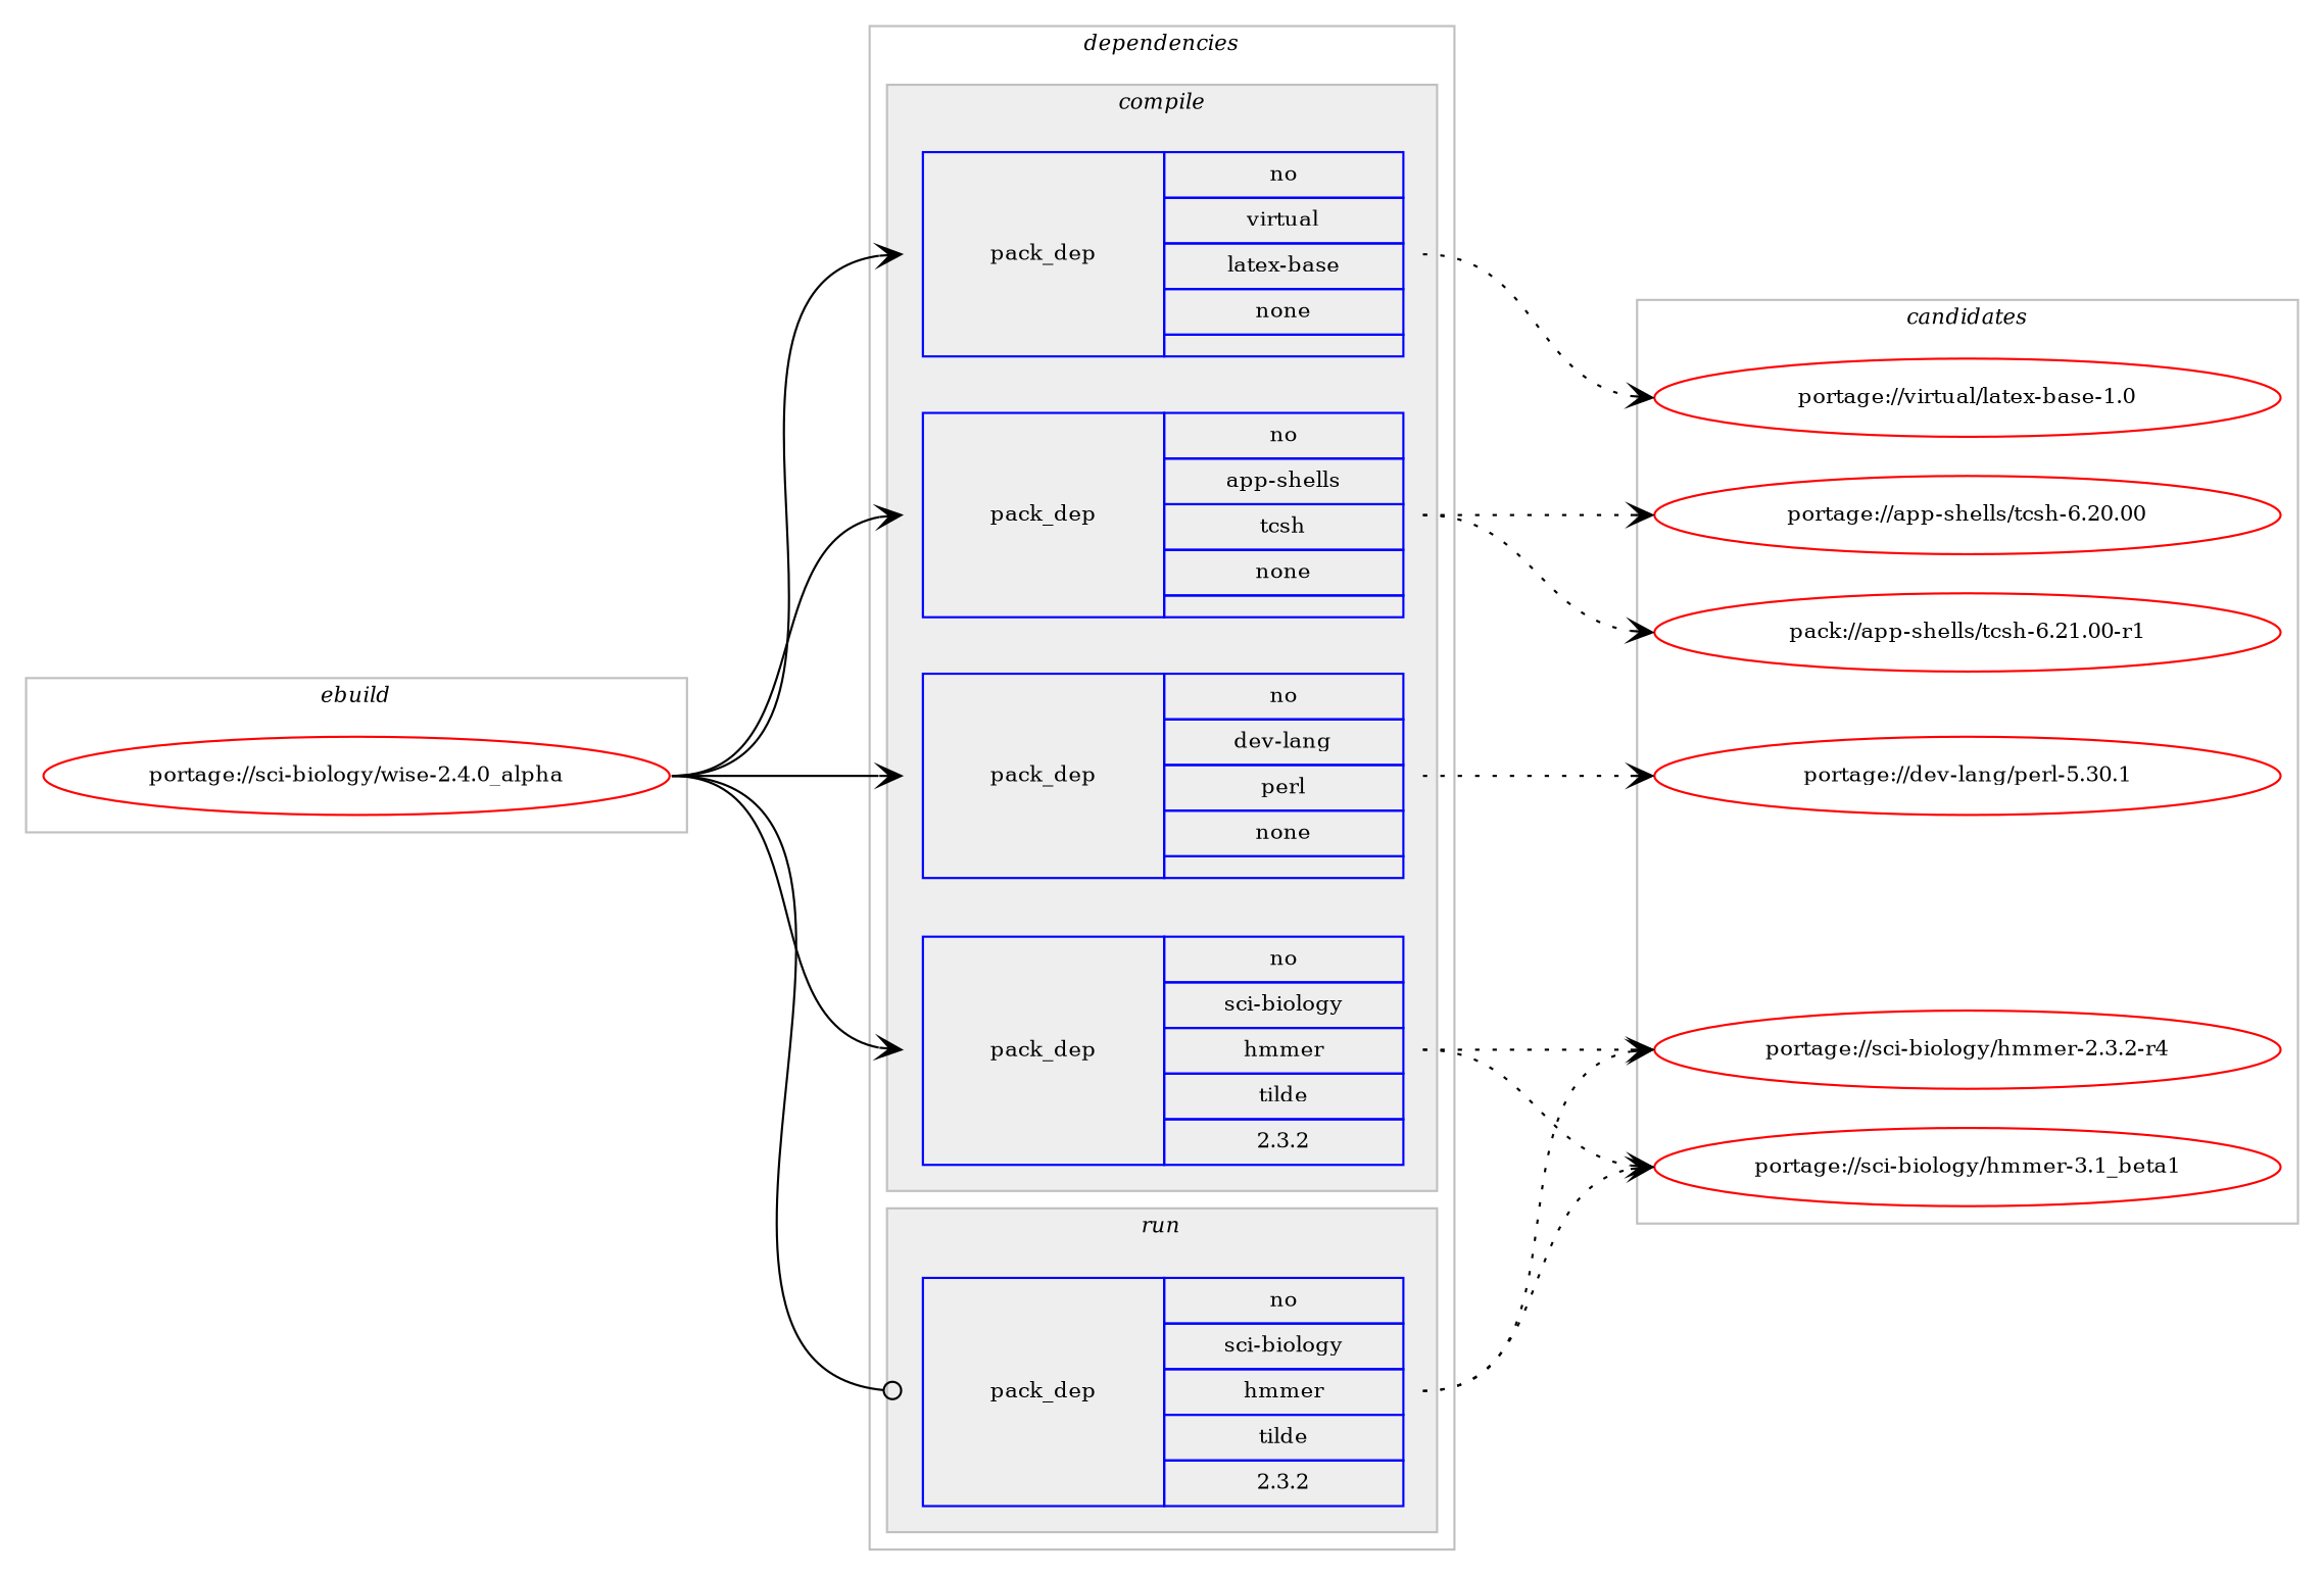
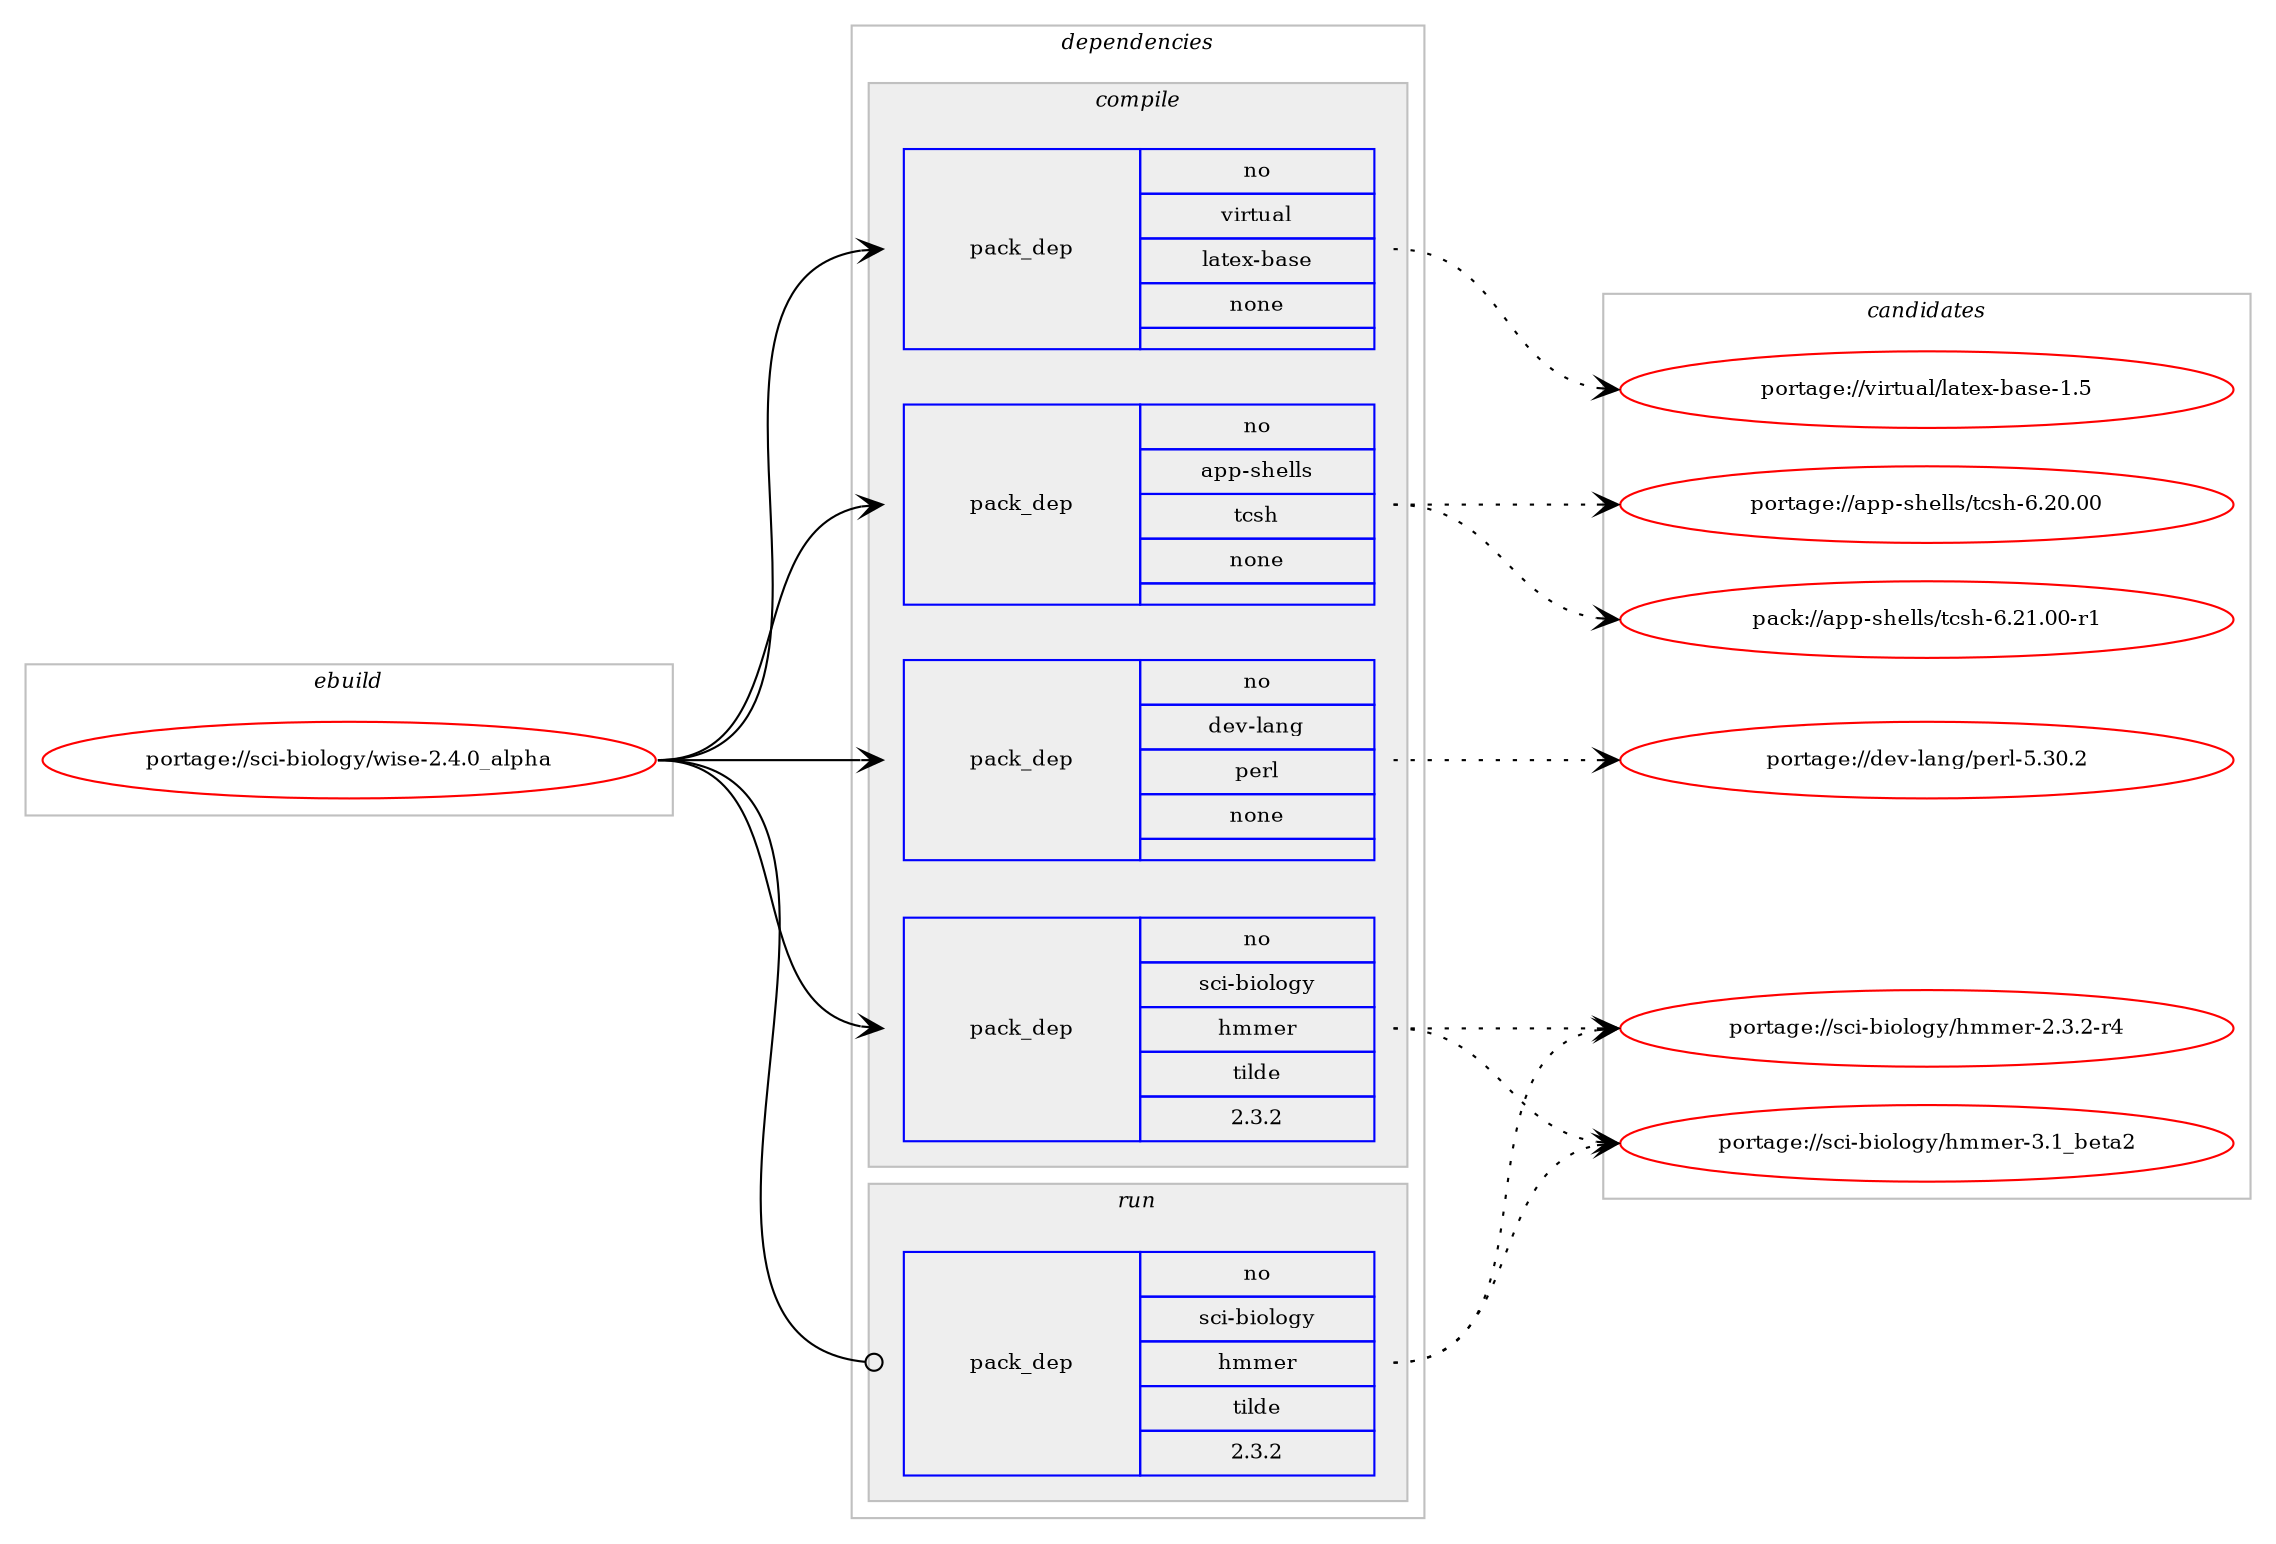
  digraph {
    compound=true
    concentrate=true
    fontname="DejaVu Serif"
    fontsize=10
    newrank=true
    rankdir=LR
    ranksep=1.5
    node [color=red fontname="DejaVu Serif" fontsize=10]
    edge [arrowhead=vee fontname="DejaVu Serif" headport=w style=dotted tailport=e weight=100]
    n1 [label="portage://sci-biology/wise-2.4.0_alpha" width=4]
    n2 [color=blue label=<<TABLE BORDER="0" CELLBORDER="1" CELLSPACING="0" CELLPADDING="4" WIDTH="220"><TR><TD ROWSPAN="6" CELLPADDING="30">pack_dep</TD></TR><TR><TD WIDTH="110">no</TD></TR><TR><TD>app-shells</TD></TR><TR><TD>tcsh</TD></TR><TR><TD>none</TD></TR><TR><TD></TD></TR></TABLE>> shape=none]
    n3 [color=blue label=<<TABLE BORDER="0" CELLBORDER="1" CELLSPACING="0" CELLPADDING="4" WIDTH="220"><TR><TD ROWSPAN="6" CELLPADDING="30">pack_dep</TD></TR><TR><TD WIDTH="110">no</TD></TR><TR><TD>dev-lang</TD></TR><TR><TD>perl</TD></TR><TR><TD>none</TD></TR><TR><TD></TD></TR></TABLE>> shape=none]
    n4 [color=blue label=<<TABLE BORDER="0" CELLBORDER="1" CELLSPACING="0" CELLPADDING="4" WIDTH="220"><TR><TD ROWSPAN="6" CELLPADDING="30">pack_dep</TD></TR><TR><TD WIDTH="110">no</TD></TR><TR><TD>sci-biology</TD></TR><TR><TD>hmmer</TD></TR><TR><TD>tilde</TD></TR><TR><TD>2.3.2</TD></TR></TABLE>> shape=none]
    n5 [color=blue label=<<TABLE BORDER="0" CELLBORDER="1" CELLSPACING="0" CELLPADDING="4" WIDTH="220"><TR><TD ROWSPAN="6" CELLPADDING="30">pack_dep</TD></TR><TR><TD WIDTH="110">no</TD></TR><TR><TD>virtual</TD></TR><TR><TD>latex-base</TD></TR><TR><TD>none</TD></TR><TR><TD></TD></TR></TABLE>> shape=none]
    n6 [color=blue label=<<TABLE BORDER="0" CELLBORDER="1" CELLSPACING="0" CELLPADDING="4" WIDTH="220"><TR><TD ROWSPAN="6" CELLPADDING="30">pack_dep</TD></TR><TR><TD WIDTH="110">no</TD></TR><TR><TD>sci-biology</TD></TR><TR><TD>hmmer</TD></TR><TR><TD>tilde</TD></TR><TR><TD>2.3.2</TD></TR></TABLE>> shape=none]
    n7 [label="pack://app-shells/tcsh-6.21.00-r1" width=4]
    n8 [label="portage://app-shells/tcsh-6.20.00" width=4]
-   n9 [label="portage://dev-lang/perl-5.30.1" width=4]
-   n10 [label="portage://sci-biology/hmmer-3.1_beta1" width=4]
+   n9 [label="portage://dev-lang/perl-5.30.2" width=4]
+   n10 [label="portage://sci-biology/hmmer-3.1_beta2" width=4]
    n11 [label="portage://sci-biology/hmmer-2.3.2-r4" width=4]
-   n12 [label="portage://virtual/latex-base-1.0" width=4]
+   n12 [label="portage://virtual/latex-base-1.5" width=4]
    subgraph cluster_1 {
      color=gray
      label=<<i>ebuild</i>>
      rank=same
      n1
    }
    subgraph cluster_2 {
      color=gray
      label=<<i>dependencies</i>>
      subgraph cluster_3 {
        color=gray
        fillcolor="#eeeeee"
        label=<<i>compile</i>>
        style=filled
        subgraph sub_4 {
          color=gray
          fillcolor="#eeeeee"
          label=<<i>compile</i>>
          style=filled
          n2
        }
        subgraph sub_5 {
          color=gray
          fillcolor="#eeeeee"
          label=<<i>compile</i>>
          style=filled
          n3
        }
        subgraph sub_6 {
          color=gray
          fillcolor="#eeeeee"
          label=<<i>compile</i>>
          style=filled
          n4
        }
        subgraph sub_7 {
          color=gray
          fillcolor="#eeeeee"
          label=<<i>compile</i>>
          style=filled
          n5
        }
      }
      subgraph cluster_8 {
        color=gray
        fillcolor="#eeeeee"
        label=<<i>compile and run</i>>
        style=filled
      }
      subgraph cluster_9 {
        color=gray
        fillcolor="#eeeeee"
        label=<<i>run</i>>
        style=filled
        subgraph sub_10 {
          color=gray
          fillcolor="#eeeeee"
          label=<<i>run</i>>
          style=filled
          n6
        }
      }
    }
    subgraph cluster_11 {
      color=gray
      label=<<i>candidates</i>>
      rank=same
      subgraph sub_12 {
        color=black
        label=<<i>candidates</i>>
        nodesep=1
        rank=same
        n7
        n8
      }
      subgraph sub_13 {
        color=black
        label=<<i>candidates</i>>
        nodesep=1
        rank=same
        n9
      }
      subgraph sub_14 {
        color=black
        label=<<i>candidates</i>>
        nodesep=1
        rank=same
        n10
        n11
      }
      subgraph sub_15 {
        color=black
        label=<<i>candidates</i>>
        nodesep=1
        rank=same
        n12
      }
      subgraph sub_16 {
        color=black
        label=<<i>candidates</i>>
        nodesep=1
        rank=same
        n10
        n11
      }
    }
    n1 -> n2 [style=solid weight=20]
    n1 -> n3 [style=solid weight=20]
    n1 -> n4 [style=solid weight=20]
    n1 -> n5 [style=solid weight=20]
    n1 -> n6 [arrowhead=odot style=solid weight=20]
    n2 -> n7
    n2 -> n8
    n3 -> n9
    n4 -> n10
    n4 -> n11
    n5 -> n12
    n6 -> n10
    n6 -> n11
  }
